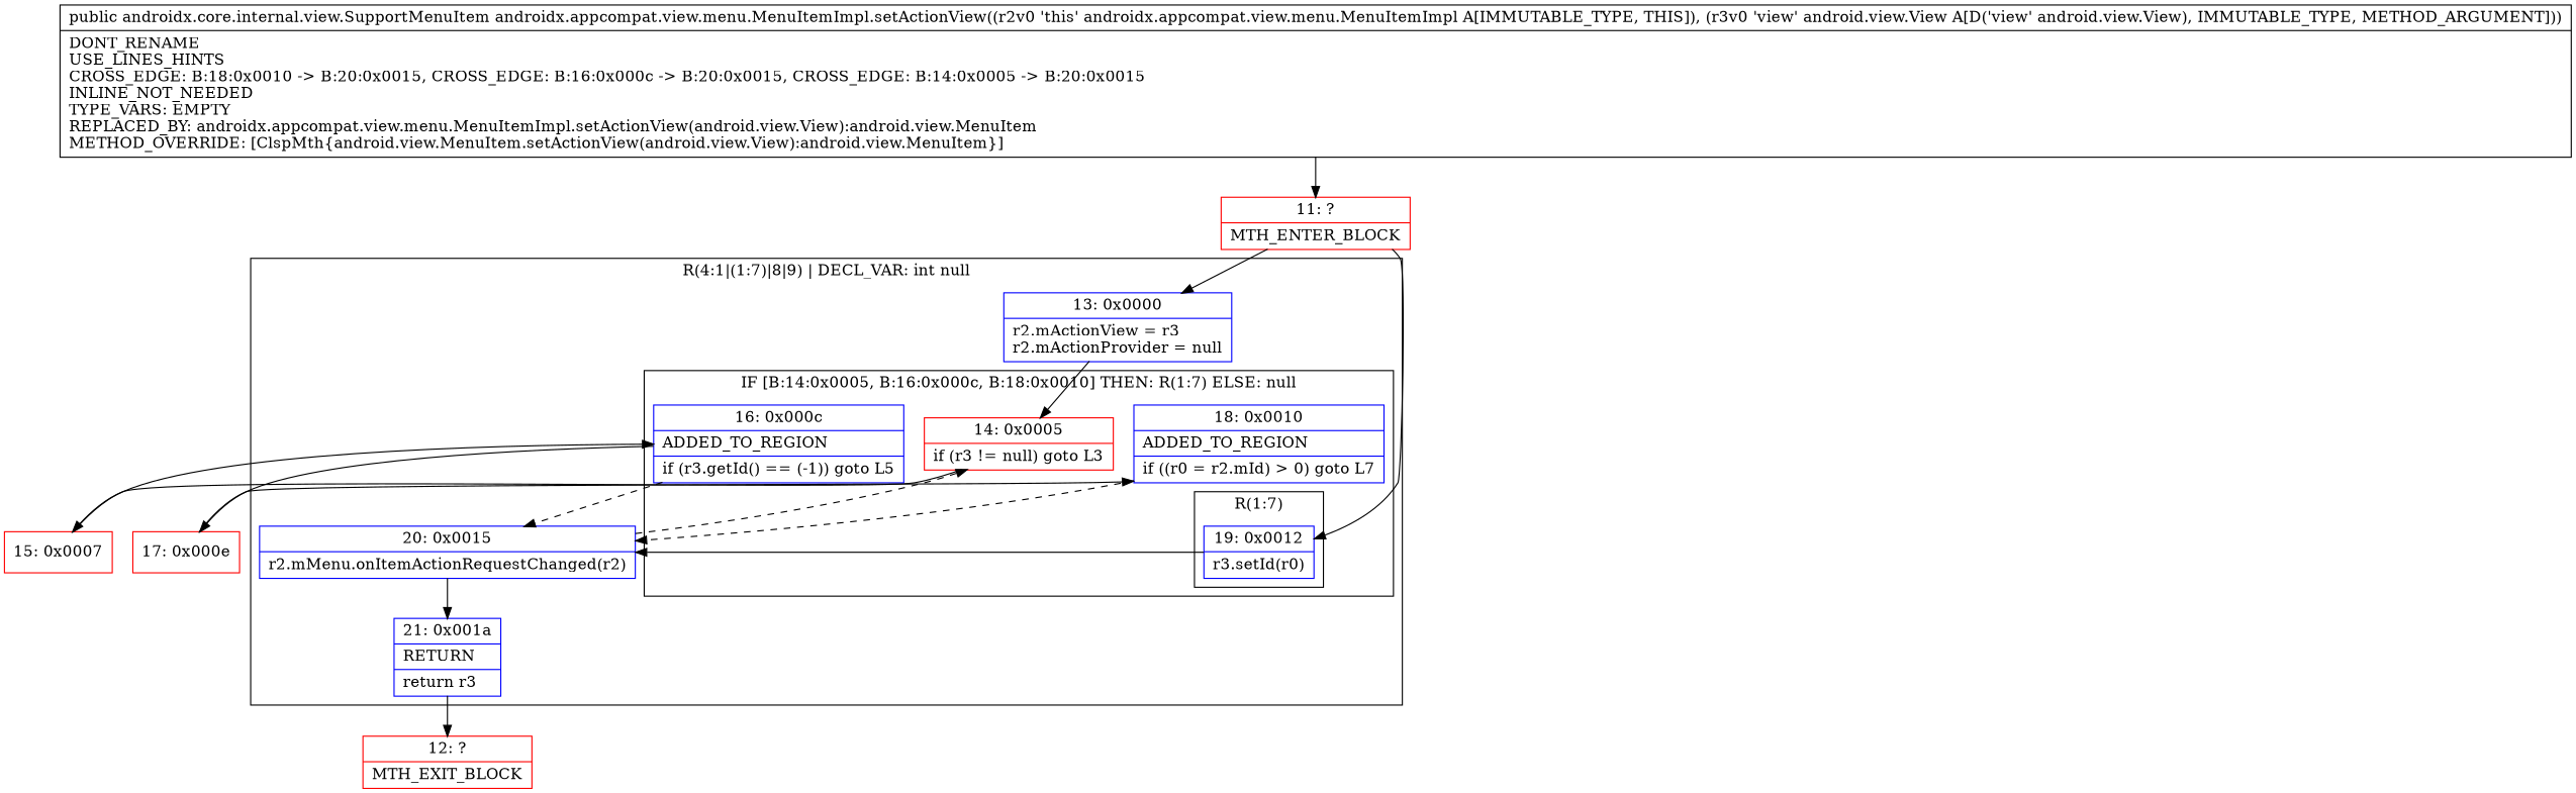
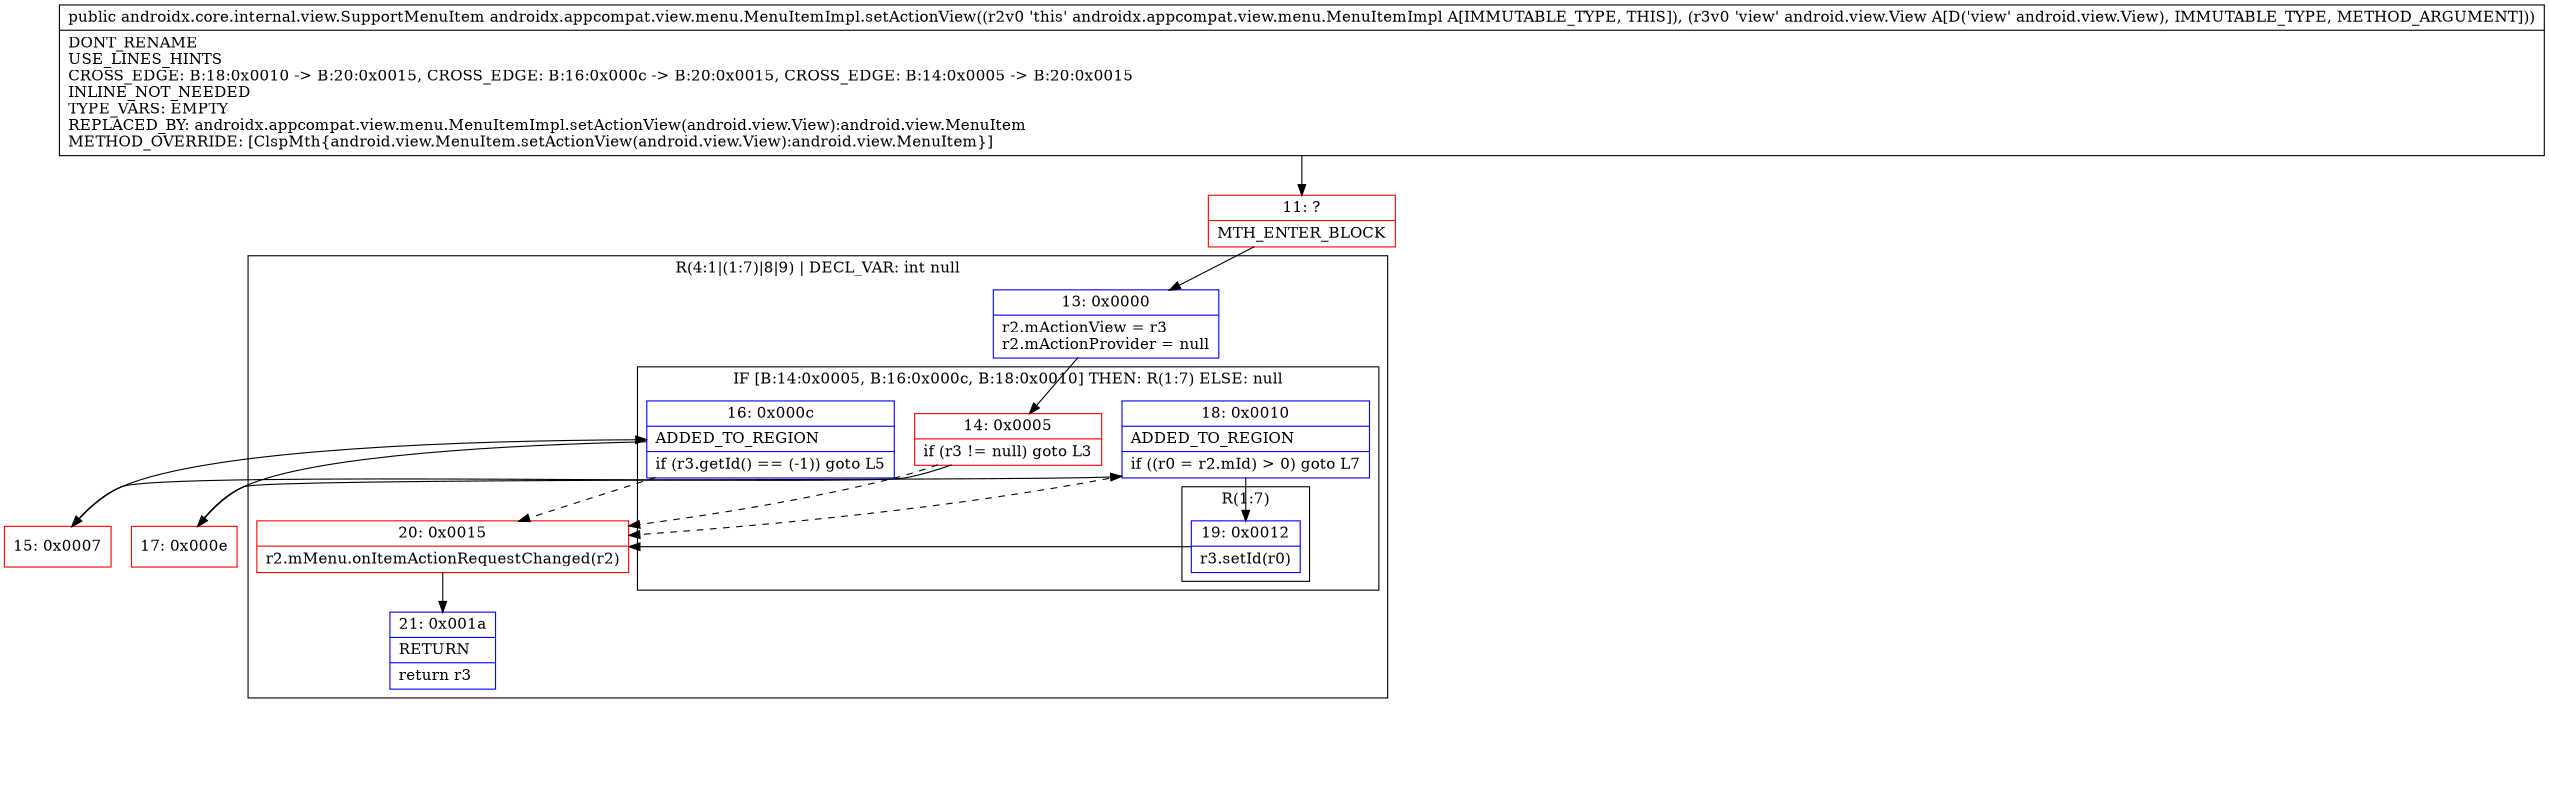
  digraph {
    node [color=blue shape=record]
    n1 [label="{19\:\ 0x0012|r3.setId(r0)\l}"]
    n2 [color=red label="{14\:\ 0x0005|if (r3 != null) goto L3\l}"]
    n3 [label="{16\:\ 0x000c|ADDED_TO_REGION\l|if (r3.getId() == (\-1)) goto L5\l}"]
    n4 [label="{18\:\ 0x0010|ADDED_TO_REGION\l|if ((r0 = r2.mId) \> 0) goto L7\l}"]
    n5 [label="{13\:\ 0x0000|r2.mActionView = r3\lr2.mActionProvider = null\l}"]
-   n6 [label="{20\:\ 0x0015|r2.mMenu.onItemActionRequestChanged(r2)\l}"]
+   n6 [color=red label="{20\:\ 0x0015|r2.mMenu.onItemActionRequestChanged(r2)\l}"]
    n7 [label="{21\:\ 0x001a|RETURN\l|return r3\l}"]
    n8 [color=red label="{15\:\ 0x0007}"]
    n9 [color=red label="{17\:\ 0x000e}"]
-   n10 [color=red label="{12\:\ ?|MTH_EXIT_BLOCK\l}"]
    n11 [color=red label="{11\:\ ?|MTH_ENTER_BLOCK\l}"]
    n12 [label="{public androidx.core.internal.view.SupportMenuItem androidx.appcompat.view.menu.MenuItemImpl.setActionView((r2v0 'this' androidx.appcompat.view.menu.MenuItemImpl A[IMMUTABLE_TYPE, THIS]), (r3v0 'view' android.view.View A[D('view' android.view.View), IMMUTABLE_TYPE, METHOD_ARGUMENT]))  | DONT_RENAME\lUSE_LINES_HINTS\lCROSS_EDGE: B:18:0x0010 \-\> B:20:0x0015, CROSS_EDGE: B:16:0x000c \-\> B:20:0x0015, CROSS_EDGE: B:14:0x0005 \-\> B:20:0x0015\lINLINE_NOT_NEEDED\lTYPE_VARS: EMPTY\lREPLACED_BY: androidx.appcompat.view.menu.MenuItemImpl.setActionView(android.view.View):android.view.MenuItem\lMETHOD_OVERRIDE: [ClspMth\{android.view.MenuItem.setActionView(android.view.View):android.view.MenuItem\}]\l}" color=""]
    subgraph cluster_1 {
      label="R(4:1|(1:7)|8|9) | DECL_VAR: int null\l"
      n5
      n6
      n7
      subgraph cluster_2 {
        label="IF [B:14:0x0005, B:16:0x000c, B:18:0x0010] THEN: R(1:7) ELSE: null"
        n2
        n3
        n4
        subgraph cluster_3 {
          label="R(1:7)"
          n1
        }
      }
    }
    n1 -> n6
-   n6 -> n2 [style=dashed]
+   n2 -> n6 [style=dashed]
    n2 -> n8
    n3 -> n6 [style=dashed]
    n3 -> n9
-   n11 -> n1
+   n4 -> n1
    n4 -> n6 [style=dashed]
    n5 -> n2
    n6 -> n7
-   n7 -> n10
    n8 -> n3
    n9 -> n4
    n11 -> n5
    n12 -> n11
  }
